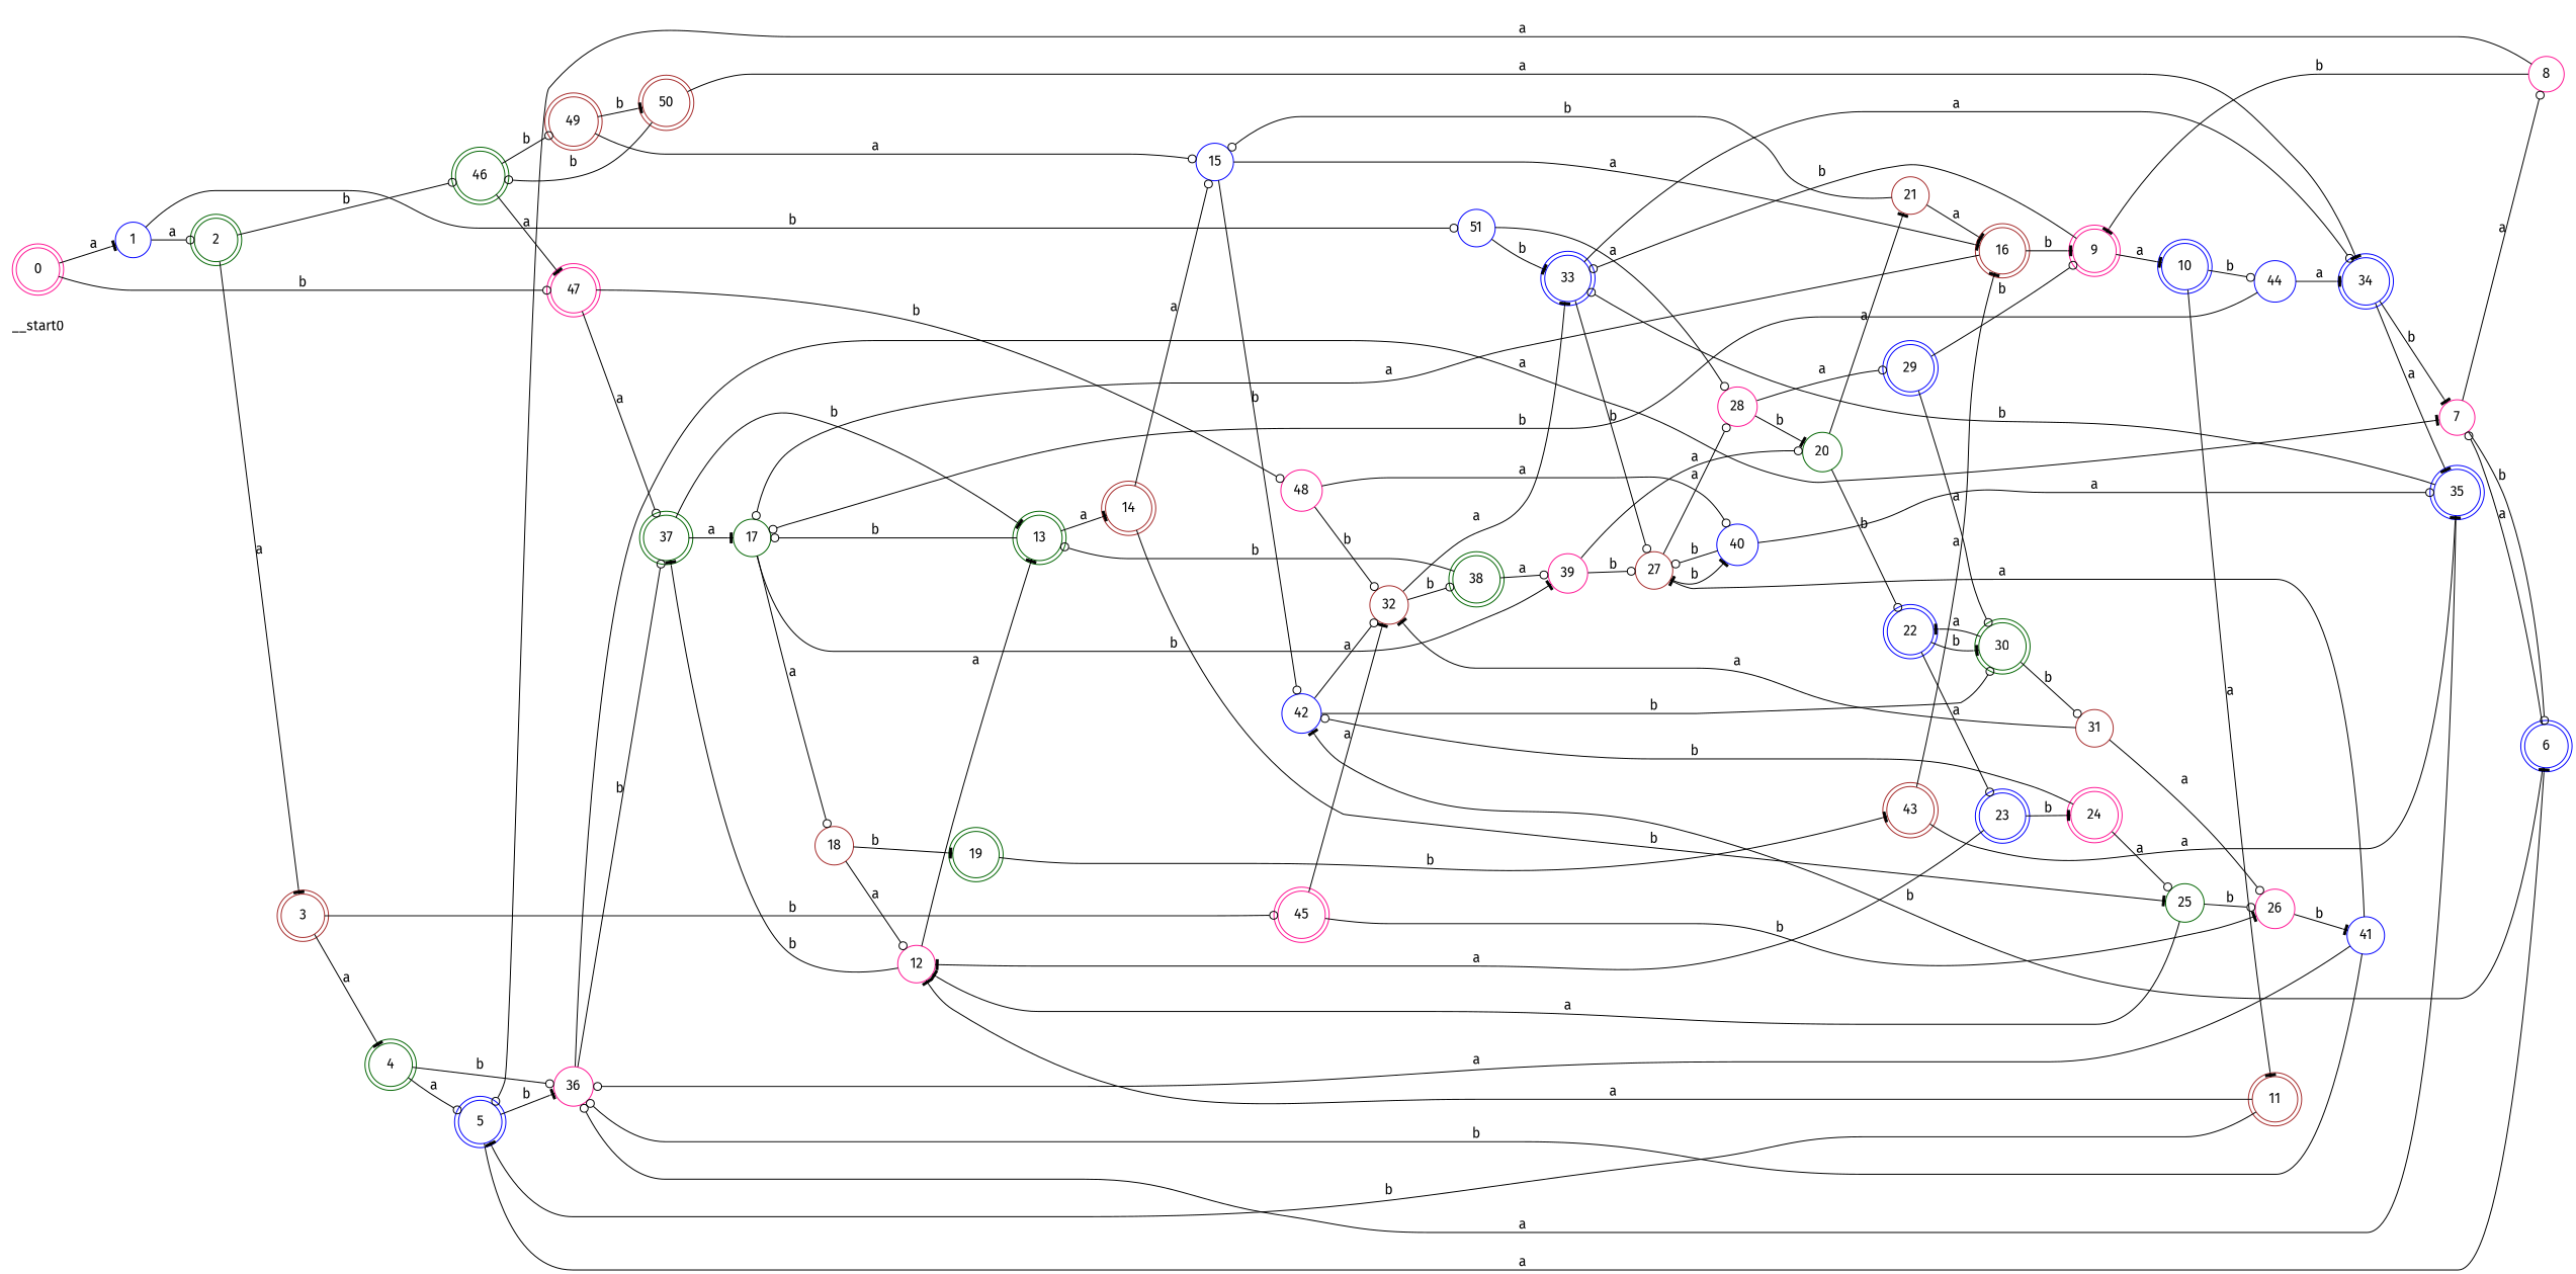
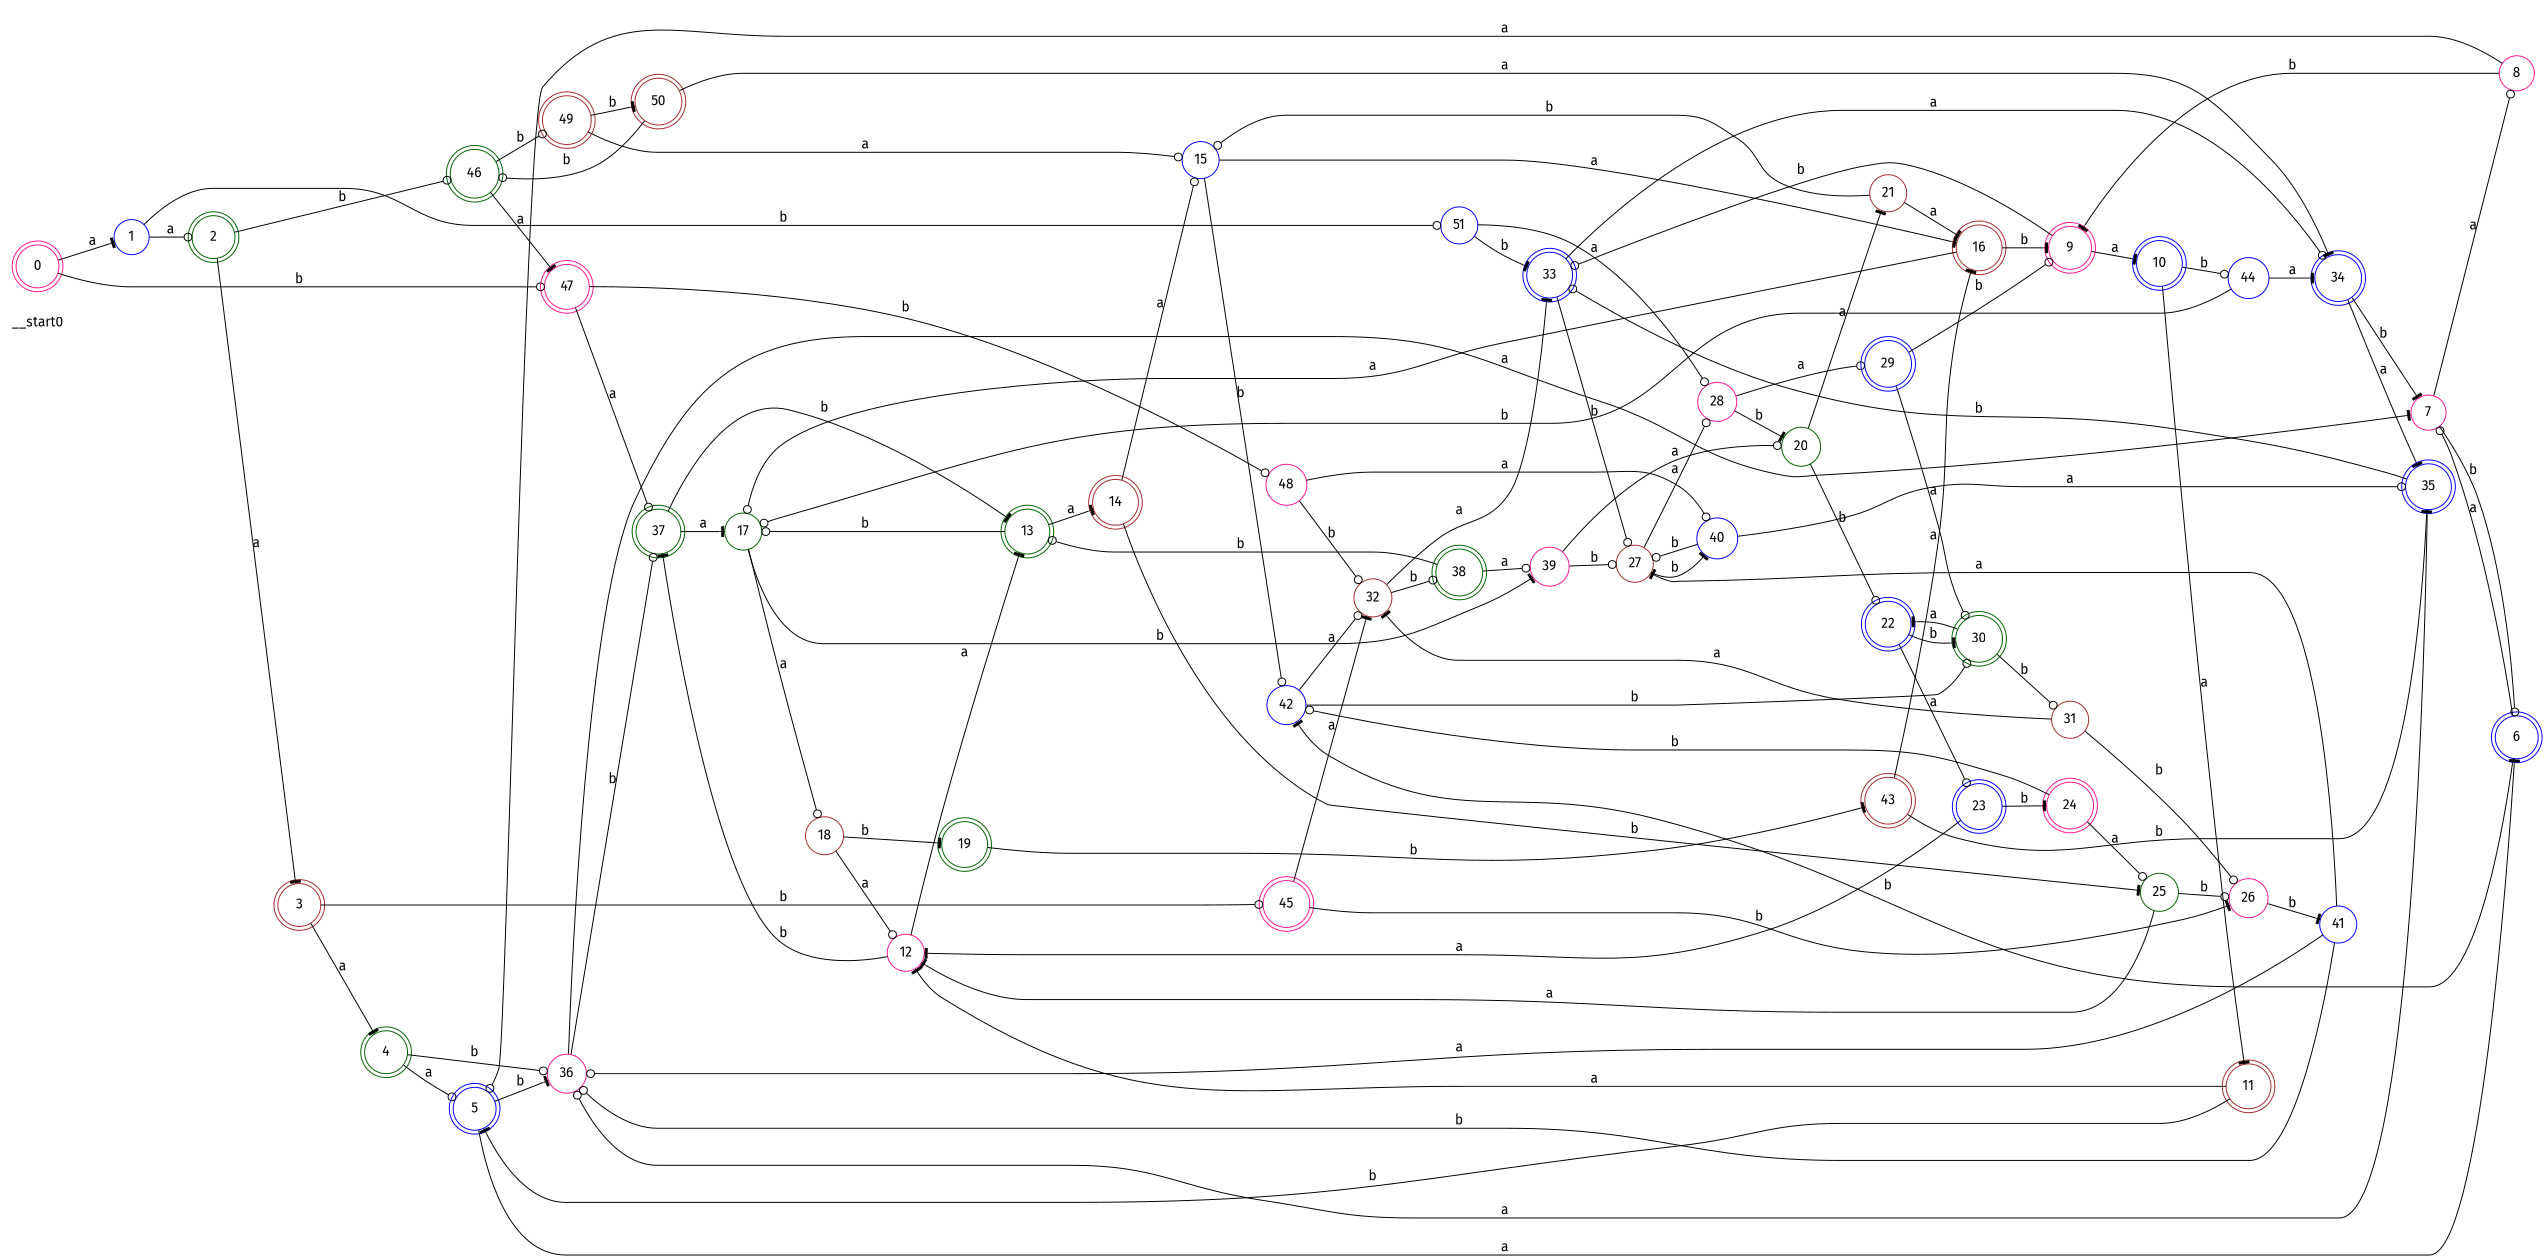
  digraph {
    fontname="Fira Sans"
    rankdir=LR
    node [color=blue fontname="Fira Sans" shape=doublecircle fillcolor=white style="rounded,filled"]
    edge [arrowhead=odot fontname="Fira Sans"]
    __start0 [shape=none fillcolor="" style=""]
    n2 [color=deeppink label=0]
    n3 [label=1 shape=circle style=filled]
    n4 [color=deeppink label=47]
    n5 [color=darkgreen label=2]
    n6 [label=51 shape=circle style=filled]
    n7 [color=darkgreen label=37]
    n8 [color=deeppink label=48 shape=circle style=filled]
    n9 [color=brown label=3]
    n10 [color=darkgreen label=46]
    n11 [label=33]
    n12 [color=deeppink label=28 shape=circle style=filled]
    n13 [color=darkgreen label=4]
    n14 [color=deeppink label=45]
    n15 [color=brown label=49]
    n16 [label=5]
    n17 [color=deeppink label=36 shape=circle style=filled]
    n18 [color=deeppink label=26 shape=circle style=filled]
    n19 [color=brown label=32 shape=circle style=filled]
    n20 [label=6]
    n21 [color=deeppink label=7 shape=circle style=filled]
    n22 [label=42 shape=circle style=filled]
    n23 [color=deeppink label=8 shape=circle style=filled]
    n24 [color=darkgreen label=30]
    n25 [color=deeppink label=9]
    n26 [label=10]
    n27 [color=brown label=11]
    n28 [label=44 shape=circle style=filled]
    n29 [color=brown label=27 shape=circle style=filled]
    n30 [label=34]
    n31 [color=deeppink label=12 shape=circle style=filled]
    n32 [color=darkgreen label=17 shape=circle style=filled]
    n33 [color=darkgreen label=13]
    n34 [color=brown label=14]
    n35 [label=15 shape=circle style=filled]
    n36 [color=darkgreen label=25 shape=circle style=filled]
    n37 [color=brown label=18 shape=circle style=filled]
    n38 [color=deeppink label=39 shape=circle style=filled]
    n39 [color=brown label=16]
    n40 [color=darkgreen label=19]
    n41 [color=darkgreen label=20 shape=circle style=filled]
    n42 [color=brown label=43]
    n43 [color=brown label=21 shape=circle style=filled]
    n44 [label=22]
    n45 [label=35]
    n46 [label=23]
    n47 [color=deeppink label=24]
    n48 [color=brown label=31 shape=circle style=filled]
    n49 [label=41 shape=circle style=filled]
    n50 [label=40 shape=circle style=filled]
    n51 [label=29]
    n52 [color=darkgreen label=38]
    n53 [color=brown label=50]
    n2 -> n3 [arrowhead=tee label=a]
    n2 -> n4 [label=b]
    n3 -> n5 [label=a]
    n3 -> n6 [label=b]
    n4 -> n7 [label=a]
    n4 -> n8 [label=b]
    n5 -> n9 [arrowhead=tee label=a]
    n5 -> n10 [label=b]
    n6 -> n11 [arrowhead=tee label=b]
    n6 -> n12 [label=a]
    n7 -> n32 [arrowhead=tee label=a]
    n7 -> n33 [arrowhead=tee label=b]
    n8 -> n19 [label=b]
    n8 -> n50 [label=a]
    n9 -> n13 [arrowhead=tee label=a]
    n9 -> n14 [label=b]
    n10 -> n4 [arrowhead=tee label=a]
    n10 -> n15 [label=b]
    n11 -> n29 [label=b]
    n11 -> n30 [label=a]
    n12 -> n41 [arrowhead=tee label=b]
    n12 -> n51 [label=a]
    n13 -> n16 [label=a]
    n13 -> n17 [label=b]
    n14 -> n18 [arrowhead=tee label=b]
    n14 -> n19 [arrowhead=tee label=a]
    n15 -> n35 [label=a]
    n15 -> n53 [arrowhead=tee label=b]
    n16 -> n17 [arrowhead=tee label=b]
    n16 -> n20 [arrowhead=tee label=a]
    n17 -> n7 [label=b]
    n17 -> n21 [arrowhead=tee label=a]
    n18 -> n49 [arrowhead=tee label=b]
    n19 -> n11 [arrowhead=tee label=a]
    n19 -> n52 [label=b]
    n20 -> n21 [label=a]
    n20 -> n22 [arrowhead=tee label=b]
    n21 -> n20 [label=b]
    n21 -> n23 [label=a]
    n22 -> n19 [label=a]
    n22 -> n24 [label=b]
    n23 -> n16 [label=a]
    n23 -> n25 [arrowhead=tee label=b]
    n24 -> n44 [arrowhead=tee label=a]
    n24 -> n48 [label=b]
    n25 -> n11 [label=b]
    n25 -> n26 [arrowhead=tee label=a]
    n26 -> n27 [arrowhead=tee label=a]
    n26 -> n28 [label=b]
    n27 -> n16 [arrowhead=tee label=b]
    n27 -> n31 [arrowhead=tee label=a]
    n28 -> n30 [arrowhead=tee label=a]
    n28 -> n32 [label=b]
    n29 -> n12 [label=a]
    n29 -> n50 [arrowhead=tee label=b]
    n30 -> n21 [arrowhead=tee label=b]
    n30 -> n45 [arrowhead=tee label=a]
    n31 -> n7 [arrowhead=tee label=b]
    n31 -> n33 [arrowhead=tee label=a]
    n32 -> n37 [label=a]
    n32 -> n38 [arrowhead=tee label=b]
    n33 -> n32 [label=b]
    n33 -> n34 [arrowhead=tee label=a]
    n34 -> n35 [label=a]
    n34 -> n36 [arrowhead=tee label=b]
    n35 -> n22 [label=b]
    n35 -> n39 [arrowhead=tee label=a]
    n36 -> n18 [label=b]
    n36 -> n31 [arrowhead=tee label=a]
    n37 -> n31 [label=a]
    n37 -> n40 [arrowhead=tee label=b]
    n38 -> n29 [label=b]
    n38 -> n41 [label=a]
    n39 -> n25 [arrowhead=tee label=b]
    n39 -> n32 [label=a]
    n40 -> n42 [arrowhead=tee label=b]
    n41 -> n43 [arrowhead=tee label=a]
    n41 -> n44 [label=b]
    n42 -> n39 [arrowhead=tee label=a]
-   n42 -> n45 [arrowhead=tee label=a]
+   n42 -> n45 [arrowhead=tee label=b]
    n43 -> n35 [label=b]
    n43 -> n39 [arrowhead=tee label=a]
    n44 -> n24 [arrowhead=tee label=b]
    n44 -> n46 [label=a]
    n45 -> n11 [label=b]
    n45 -> n17 [label=a]
    n46 -> n31 [arrowhead=tee label=a]
    n46 -> n47 [arrowhead=tee label=b]
    n47 -> n22 [label=b]
    n47 -> n36 [label=a]
-   n48 -> n18 [label=a]
+   n48 -> n18 [label=b]
    n48 -> n19 [arrowhead=tee label=a]
    n49 -> n17 [label=a]
    n49 -> n17 [label=b]
    n49 -> n29 [arrowhead=tee label=a]
    n50 -> n29 [label=b]
    n50 -> n45 [label=a]
    n51 -> n24 [label=a]
    n51 -> n25 [label=b]
    n52 -> n33 [label=b]
    n52 -> n38 [label=a]
    n53 -> n10 [label=b]
    n53 -> n30 [arrowhead=tee label=a]
  }
